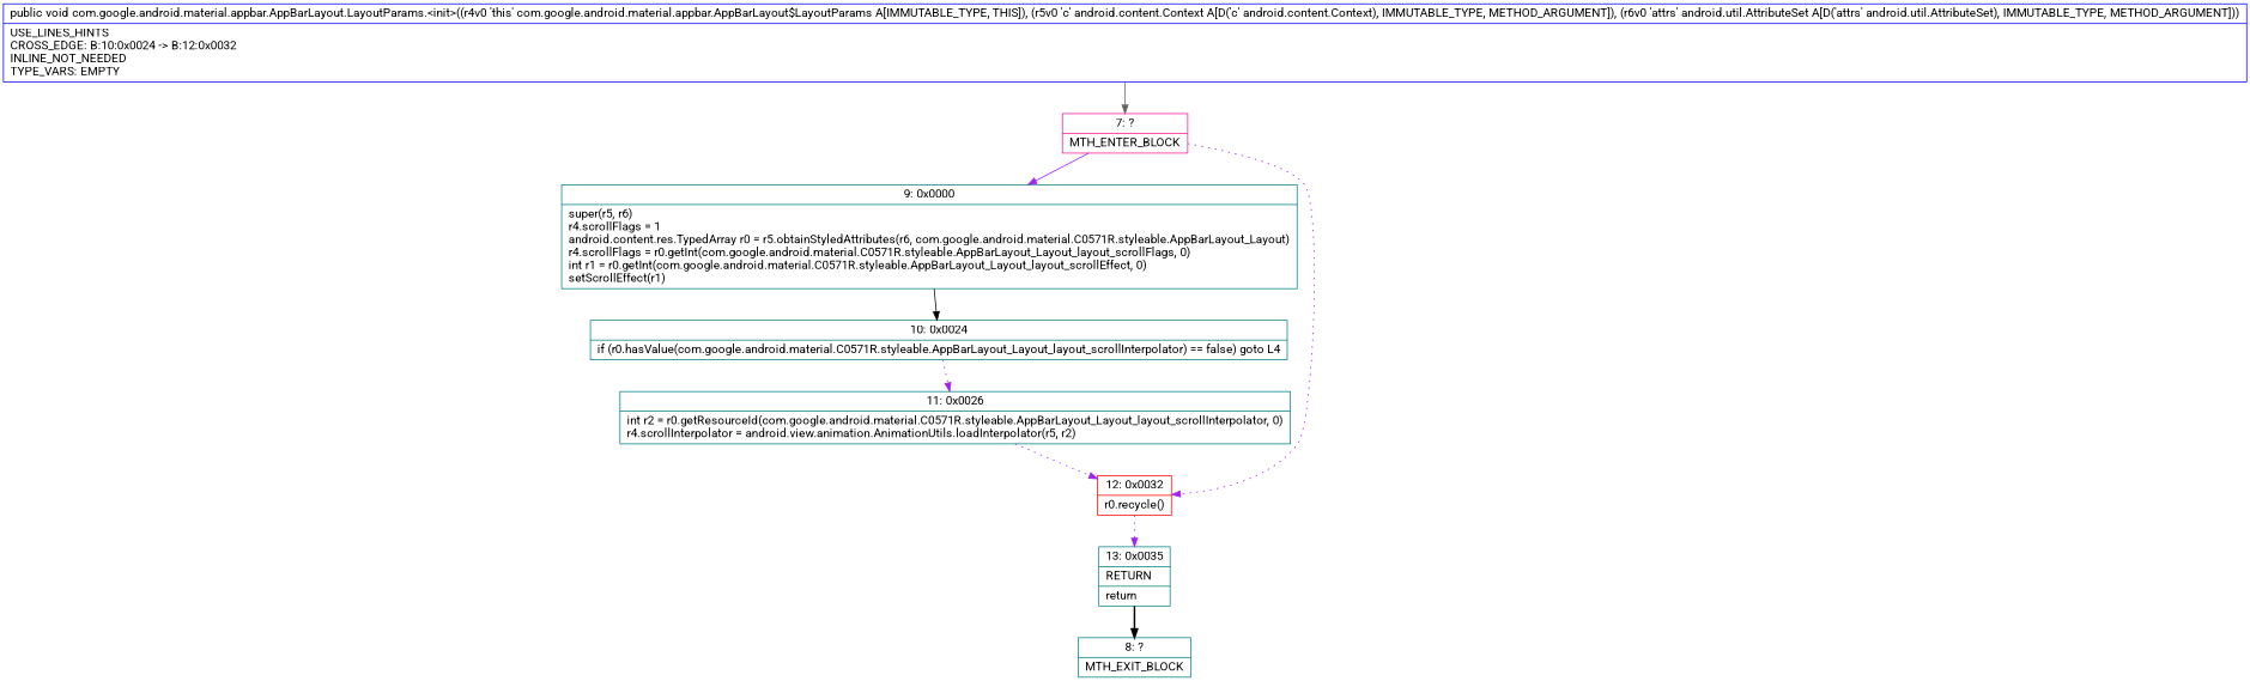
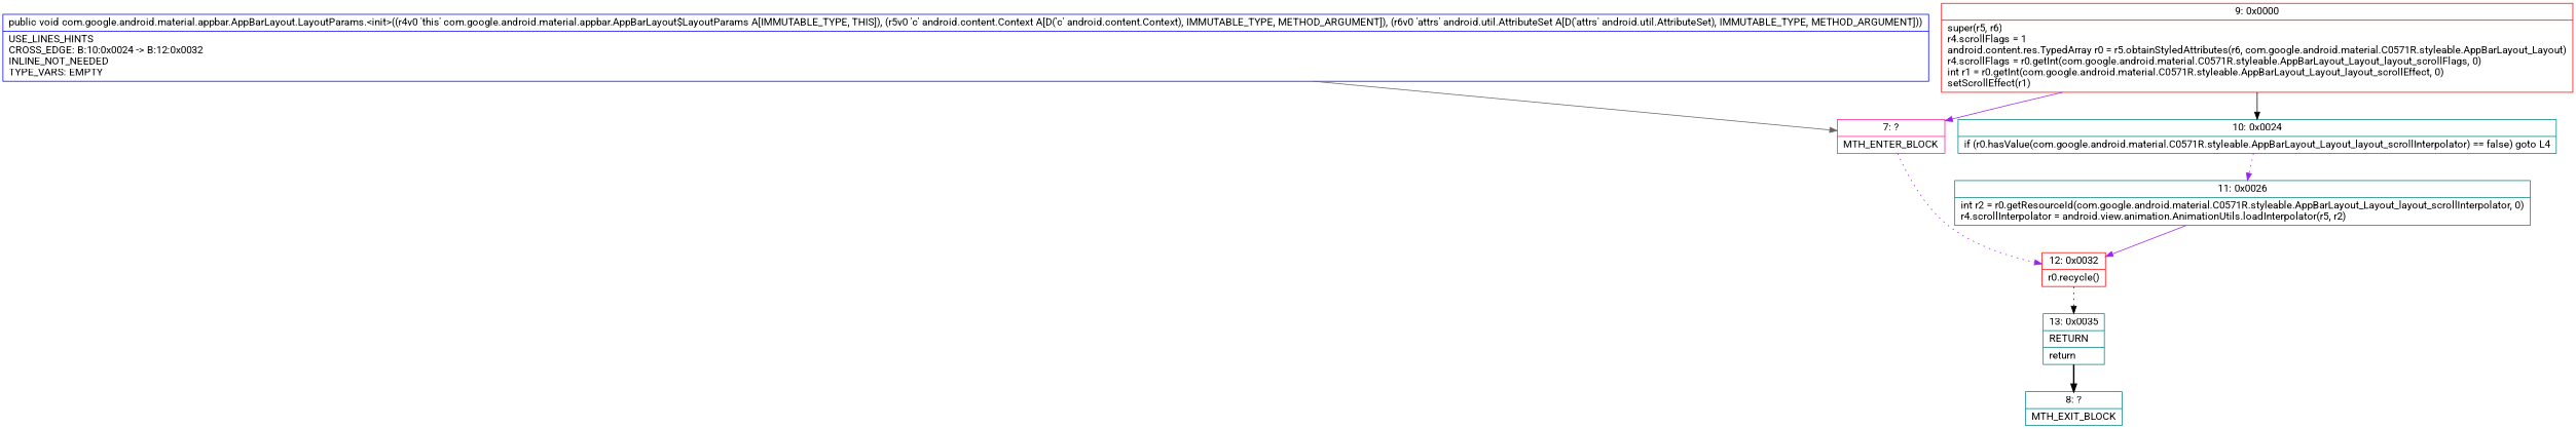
  digraph {
    fontname=Roboto
    node [color=teal fontname=Roboto shape=record]
    edge [color=purple fontname=Roboto style=dotted]
    n1 [color=deeppink label="{7\:\ ?|MTH_ENTER_BLOCK\l}"]
-   n2 [label="{9\:\ 0x0000|super(r5, r6)\lr4.scrollFlags = 1\landroid.content.res.TypedArray r0 = r5.obtainStyledAttributes(r6, com.google.android.material.C0571R.styleable.AppBarLayout_Layout)\lr4.scrollFlags = r0.getInt(com.google.android.material.C0571R.styleable.AppBarLayout_Layout_layout_scrollFlags, 0)\lint r1 = r0.getInt(com.google.android.material.C0571R.styleable.AppBarLayout_Layout_layout_scrollEffect, 0)\lsetScrollEffect(r1)\l}"]
+   n2 [color=red label="{9\:\ 0x0000|super(r5, r6)\lr4.scrollFlags = 1\landroid.content.res.TypedArray r0 = r5.obtainStyledAttributes(r6, com.google.android.material.C0571R.styleable.AppBarLayout_Layout)\lr4.scrollFlags = r0.getInt(com.google.android.material.C0571R.styleable.AppBarLayout_Layout_layout_scrollFlags, 0)\lint r1 = r0.getInt(com.google.android.material.C0571R.styleable.AppBarLayout_Layout_layout_scrollEffect, 0)\lsetScrollEffect(r1)\l}"]
    n3 [color=red label="{12\:\ 0x0032|r0.recycle()\l}"]
    n4 [label="{10\:\ 0x0024|if (r0.hasValue(com.google.android.material.C0571R.styleable.AppBarLayout_Layout_layout_scrollInterpolator) == false) goto L4\l}"]
    n5 [label="{11\:\ 0x0026|int r2 = r0.getResourceId(com.google.android.material.C0571R.styleable.AppBarLayout_Layout_layout_scrollInterpolator, 0)\lr4.scrollInterpolator = android.view.animation.AnimationUtils.loadInterpolator(r5, r2)\l}"]
    n6 [label="{13\:\ 0x0035|RETURN\l|return\l}"]
    n7 [label="{8\:\ ?|MTH_EXIT_BLOCK\l}"]
    n8 [color=blue label="{public void com.google.android.material.appbar.AppBarLayout.LayoutParams.\<init\>((r4v0 'this' com.google.android.material.appbar.AppBarLayout$LayoutParams A[IMMUTABLE_TYPE, THIS]), (r5v0 'c' android.content.Context A[D('c' android.content.Context), IMMUTABLE_TYPE, METHOD_ARGUMENT]), (r6v0 'attrs' android.util.AttributeSet A[D('attrs' android.util.AttributeSet), IMMUTABLE_TYPE, METHOD_ARGUMENT]))  | USE_LINES_HINTS\lCROSS_EDGE: B:10:0x0024 \-\> B:12:0x0032\lINLINE_NOT_NEEDED\lTYPE_VARS: EMPTY\l}"]
-   n1 -> n2 [style=solid]
+   n2 -> n1 [style=solid]
    n1 -> n3
    n2 -> n4 [color=black style=solid]
-   n3 -> n6
+   n3 -> n6 [color=black]
    n4 -> n5
-   n5 -> n3
+   n5 -> n3 [style=solid]
    n6 -> n7 [color=black style=bold]
    n8 -> n1 [color=gray40 style=solid]
  }
